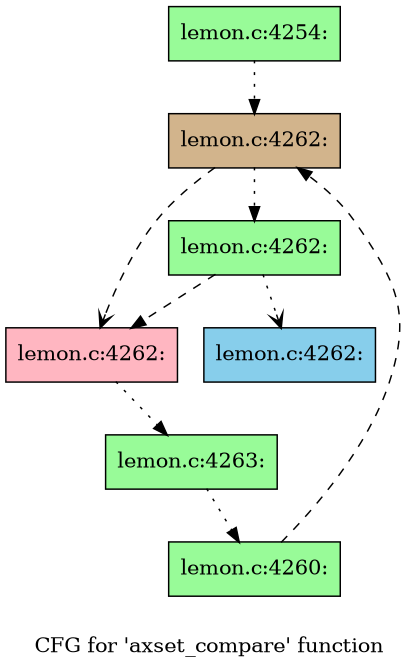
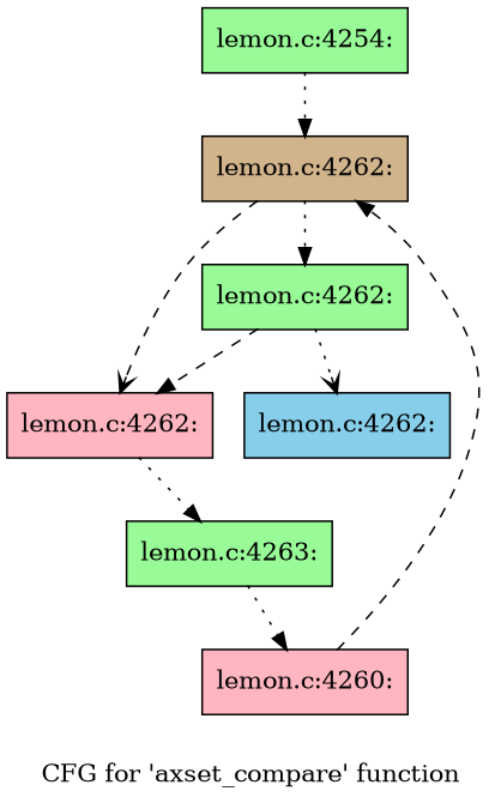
  digraph {
    label="CFG for 'axset_compare' function"
    node [fillcolor=palegreen shape=record style=filled]
    edge [arrowhead=normal style=dotted]
    n1 [label="{lemon.c:4254:}"]
    n2 [fillcolor=tan label="{lemon.c:4262:}"]
-   n3 [label="{lemon.c:4260:}"]
+   n3 [fillcolor=lightpink label="{lemon.c:4260:}"]
    n4 [fillcolor=lightpink label="{lemon.c:4262:}"]
    n5 [label="{lemon.c:4262:}"]
    n6 [label="{lemon.c:4263:}"]
    n7 [fillcolor=skyblue label="{lemon.c:4262:}"]
    n1 -> n2
    n2 -> n4 [arrowhead=vee style=dashed]
    n2 -> n5
    n3 -> n2 [style=dashed]
    n4 -> n6
    n5 -> n4 [style=dashed]
    n5 -> n7 [arrowhead=vee]
    n6 -> n3
  }
